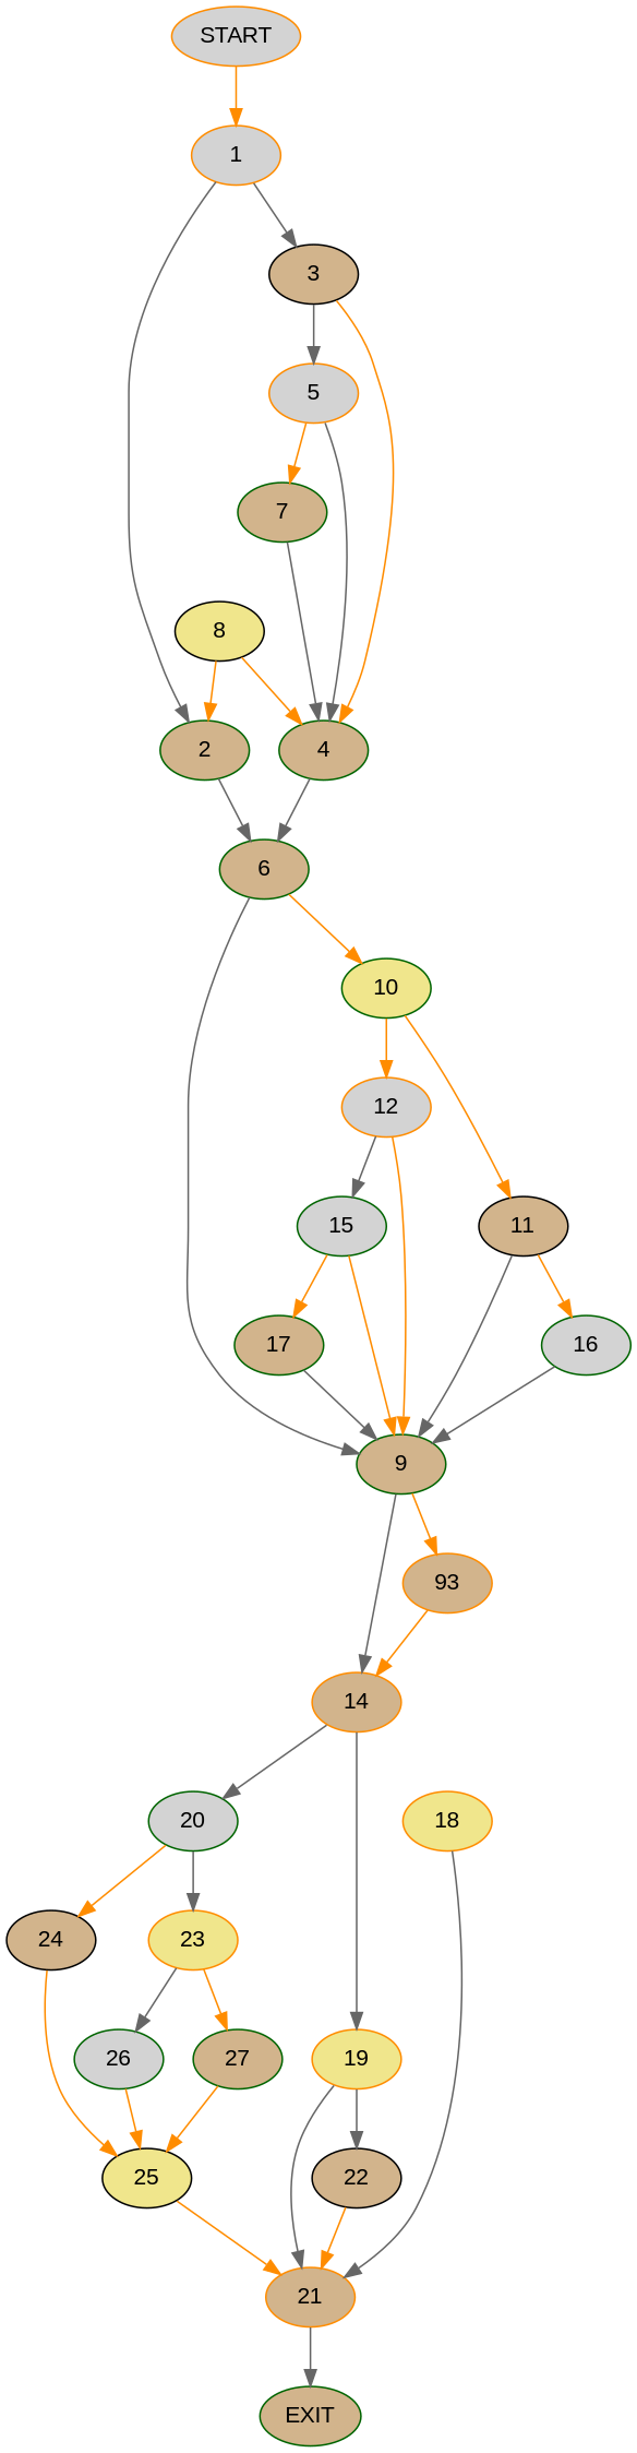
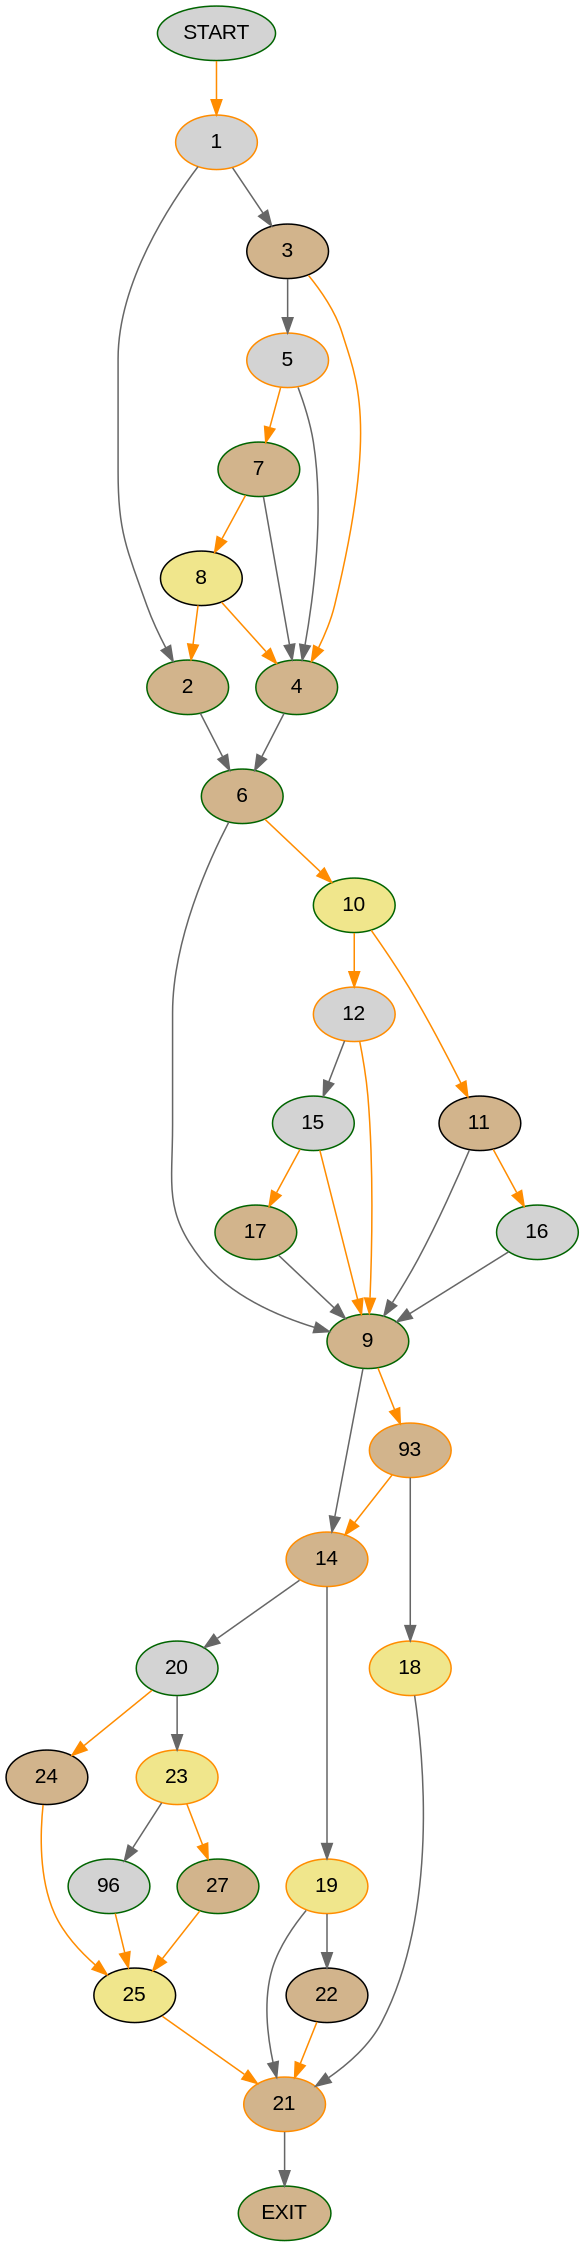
  digraph {
    fontname="Liberation Sans"
    node [color=darkgreen fillcolor=tan fontname="Liberation Sans" style=filled]
    edge [color=darkorange fontname="Liberation Sans"]
-   n1 [color=darkorange fillcolor=lightgrey label=START]
+   n1 [fillcolor=lightgrey label=START]
    1 [color=darkorange fillcolor=lightgrey]
    2
    3 [color=black]
    n5 [label=EXIT]
    6
    4
    5 [color=darkorange fillcolor=lightgrey]
    9
    10 [fillcolor=khaki]
    7
    8 [color=black fillcolor=khaki]
    n13 [color=darkorange label=93]
    14 [color=darkorange]
    11 [color=black]
    12 [color=darkorange fillcolor=lightgrey]
    18 [color=darkorange fillcolor=khaki]
    19 [color=darkorange fillcolor=khaki]
    20 [fillcolor=lightgrey]
    16 [fillcolor=lightgrey]
    15 [fillcolor=lightgrey]
    17
    21 [color=darkorange]
    22 [color=black]
    23 [color=darkorange fillcolor=khaki]
    24 [color=black]
-   26 [fillcolor=lightgrey]
+   26 [fillcolor=lightgrey label=96]
    27
    25 [color=black fillcolor=khaki]
    n1 -> 1
    1 -> 2 [color=gray40]
    1 -> 3 [color=gray40]
    2 -> 6 [color=gray40]
    3 -> 4
    3 -> 5 [color=gray40]
    6 -> 9 [color=gray40]
    6 -> 10
    4 -> 6 [color=gray40]
    5 -> 4 [color=gray40]
    5 -> 7
    9 -> n13
    9 -> 14 [color=gray40]
    10 -> 11
    10 -> 12
    7 -> 4 [color=gray40]
+   7 -> 8
    8 -> 2
    8 -> 4
    n13 -> 14
+   n13 -> 18 [color=gray40]
    14 -> 19 [color=gray40]
    14 -> 20 [color=gray40]
    11 -> 9 [color=gray40]
    11 -> 16
    12 -> 9
    12 -> 15 [color=gray40]
    18 -> 21 [color=gray40]
    19 -> 21 [color=gray40]
    19 -> 22 [color=gray40]
    20 -> 23 [color=gray40]
    20 -> 24
    16 -> 9 [color=gray40]
    15 -> 9
    15 -> 17
    17 -> 9 [color=gray40]
    21 -> n5 [color=gray40]
    22 -> 21
    23 -> 26 [color=gray40]
    23 -> 27
    24 -> 25
    26 -> 25
    27 -> 25
    25 -> 21
  }
